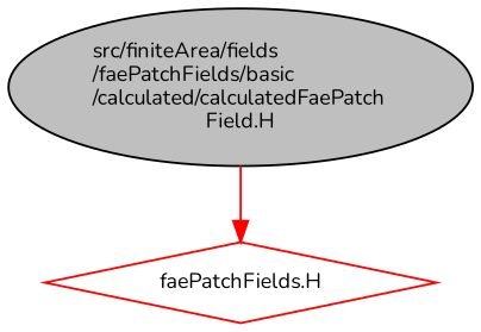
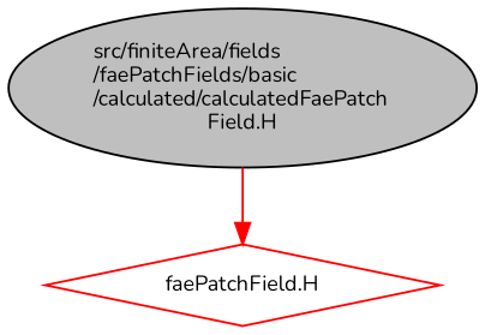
  digraph {
    fontname=Nunito
    node [fontname=Nunito fontsize=10]
    n1 [color=black fillcolor=grey75 fontcolor=black height=0.2 label="src/finiteArea/fields\l/faePatchFields/basic\l/calculated/calculatedFaePatch\lField.H" shape=ellipse style=filled width=0.4]
-   n2 [color=red height=0.2 label="faePatchFields.H" shape=diamond width=0.4]
+   n2 [color=red height=0.2 label="faePatchField.H" shape=diamond width=0.4]
    n1 -> n2 [color=red fontname=Nunito fontsize=10 labelfontname=Helvetica labelfontsize=10 style=solid]
  }
